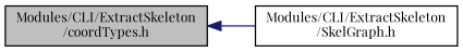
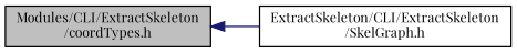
  digraph {
    rankdir=LR
    fontname="Playfair Display"
    node [color=black fontname="Playfair Display" fontsize=10 shape=record]
    n1 [fillcolor=grey75 fontcolor=black height=0.2 label="Modules/CLI/ExtractSkeleton\l/coordTypes.h" style=filled width=0.4]
-   n2 [height=0.2 label="Modules/CLI/ExtractSkeleton\l/SkelGraph.h" width=0.4]
+   n2 [height=0.2 label="ExtractSkeleton/CLI/ExtractSkeleton\l/SkelGraph.h" width=0.4]
    n1 -> n2 [color=midnightblue dir=back fontname="Playfair Display" fontsize=10 labelfontname=Helvetica labelfontsize=10 style=solid]
  }
